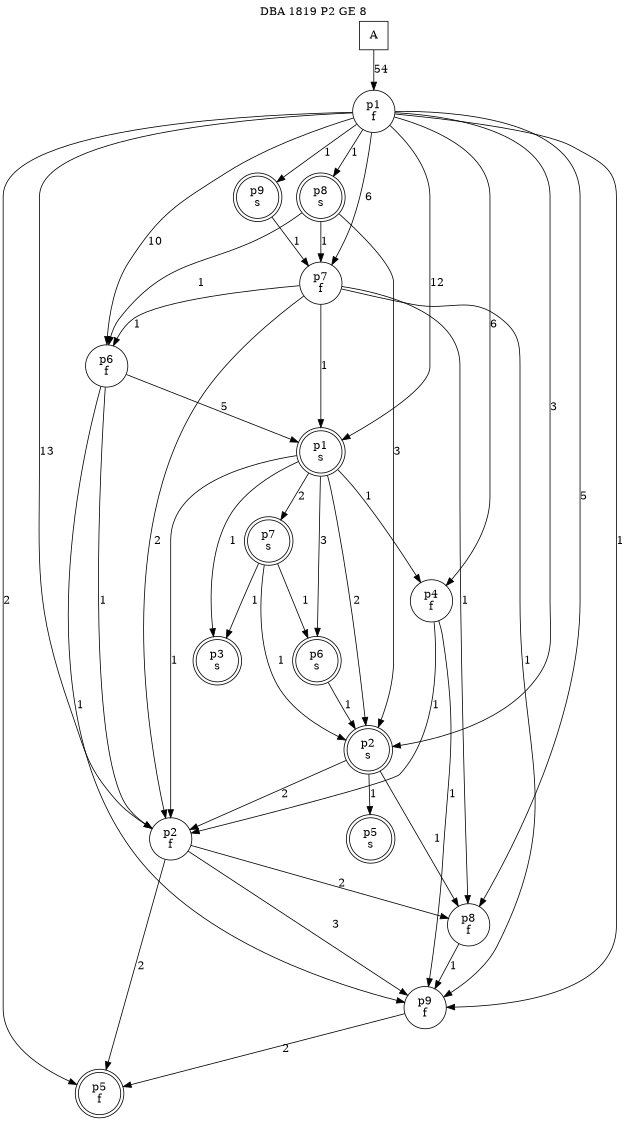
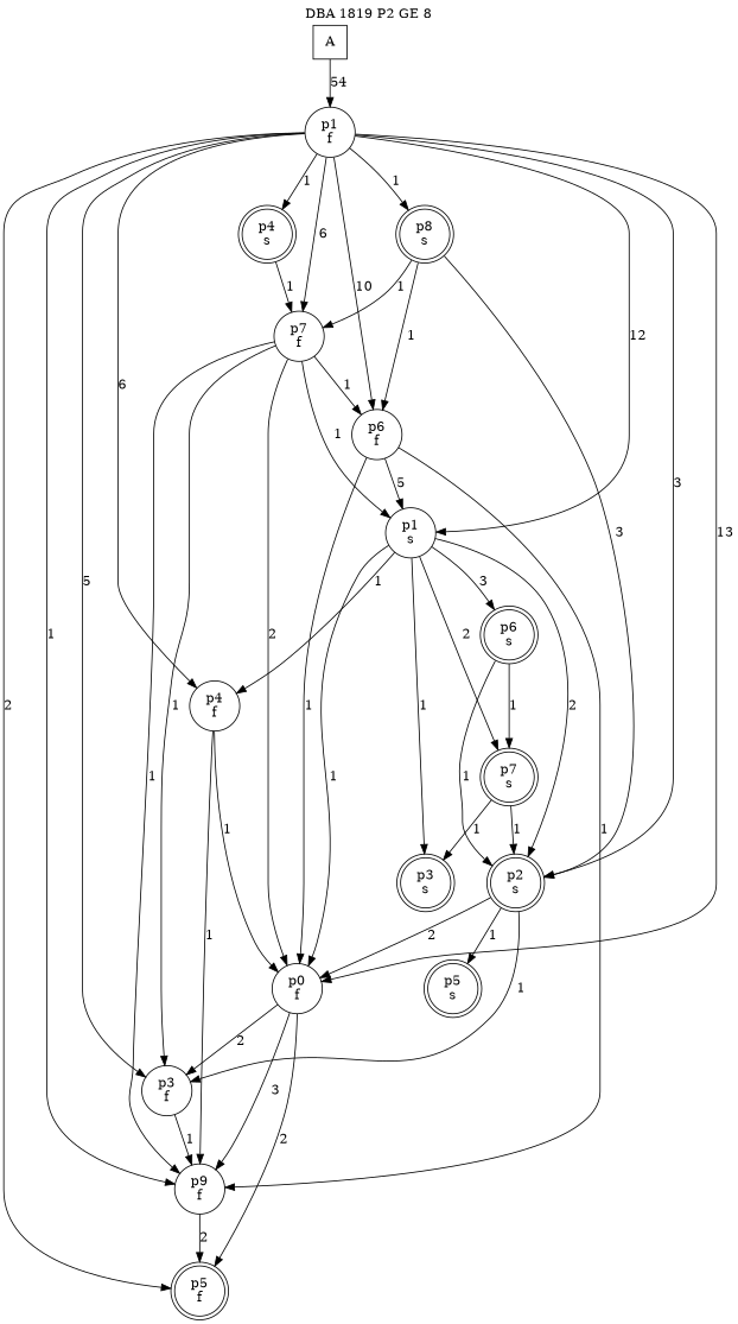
  digraph {
    label=" DBA 1819 P2 GE 8 "
    labelloc=tl
    rankdir=TB
    node [shape=doublecircle]
    n1 [label=A shape=square]
    n2 [label="p1\nf" shape=circle]
    n3 [label="p6\nf" shape=circle]
-   n4 [label="p1\ns"]
+   n4 [label="p1\ns" shape=circle]
    n5 [label="p2\ns"]
-   n6 [label="p8\nf" shape=circle]
-   n7 [label="p2\nf" shape=circle]
+   n6 [label="p3\nf" shape=circle]
+   n7 [label="p0\nf" shape=circle]
    n8 [label="p5\nf"]
    n9 [label="p8\ns"]
    n10 [label="p9\nf" shape=circle]
-   n11 [label="p9\ns"]
+   n11 [label="p4\ns"]
    n12 [label="p7\nf" shape=circle]
    n13 [label="p4\nf" shape=circle]
    n14 [label="p6\ns"]
    n15 [label="p7\ns"]
    n16 [label="p3\ns"]
    n17 [label="p5\ns"]
    n1 -> n2 [label=54]
    n2 -> n3 [label=10]
    n2 -> n4 [label=12]
    n2 -> n5 [label=3]
    n2 -> n6 [label=5]
    n2 -> n7 [label=13]
    n2 -> n8 [label=2]
    n2 -> n9 [label=1]
    n2 -> n10 [label=1]
    n2 -> n11 [label=1]
    n2 -> n12 [label=6]
    n2 -> n13 [label=6]
    n3 -> n4 [label=5]
    n3 -> n7 [label=1]
    n3 -> n10 [label=1]
    n4 -> n5 [label=2]
    n4 -> n7 [label=1]
    n4 -> n13 [label=1]
    n4 -> n14 [label=3]
    n4 -> n15 [label=2]
    n4 -> n16 [label=1]
    n5 -> n6 [label=1]
    n5 -> n7 [label=2]
    n5 -> n17 [label=1]
    n6 -> n10 [label=1]
    n7 -> n6 [label=2]
    n7 -> n8 [label=2]
    n7 -> n10 [label=3]
    n9 -> n3 [label=1]
    n9 -> n5 [label=3]
    n9 -> n12 [label=1]
    n10 -> n8 [label=2]
    n11 -> n12 [label=1]
    n12 -> n3 [label=1]
    n12 -> n4 [label=1]
    n12 -> n6 [label=1]
    n12 -> n7 [label=2]
    n12 -> n10 [label=1]
    n13 -> n7 [label=1]
    n13 -> n10 [label=1]
    n14 -> n5 [label=1]
-   n15 -> n14 [label=1]
+   n14 -> n15 [label=1]
    n15 -> n5 [label=1]
    n15 -> n16 [label=1]
  }
